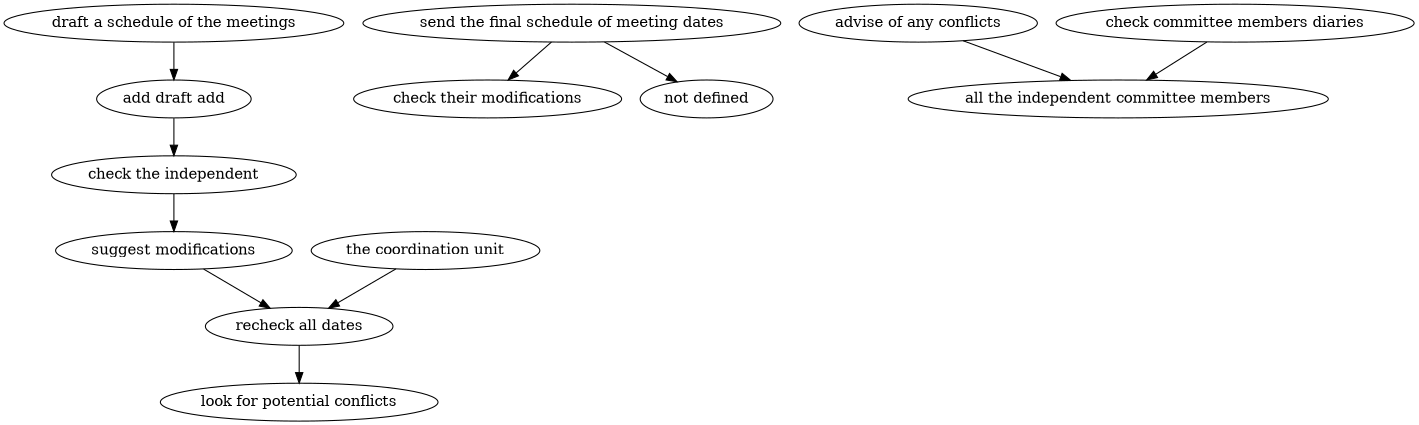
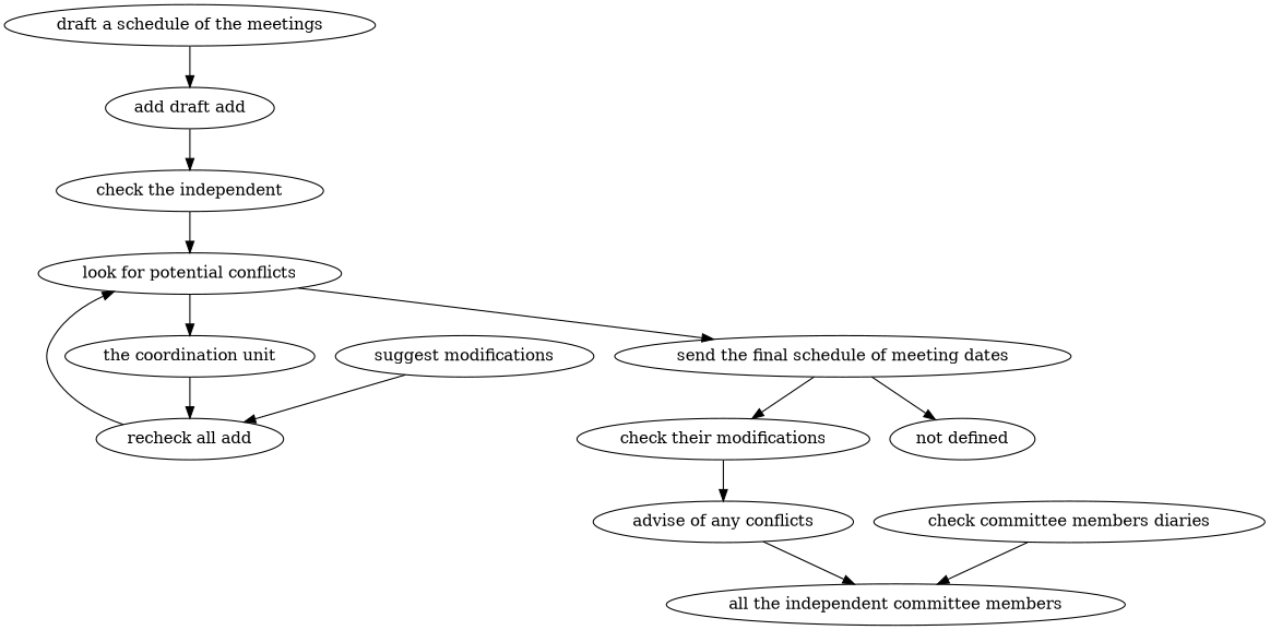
  strict digraph {
    edge [attrs="{'type': 'flow', 'label': 'flow'}"]
    "draft a schedule of the meetings" [attrs="{'type': 'Activity', 'label': 'draft a schedule of the meetings'}"]
    n2 [attrs="{'type': 'Activity', 'label': 'add draft dates'}" label="add draft add"]
    n3 [attrs="{'type': 'Activity', 'label': 'check the dates'}" label="check the independent"]
    "suggest modifications" [attrs="{'type': 'Activity', 'label': 'suggest modifications'}"]
-   "recheck all dates" [attrs="{'type': 'Activity', 'label': 'recheck all dates'}"]
+   "recheck all dates" [attrs="{'type': 'Activity', 'label': 'recheck all dates'}" label="recheck all add"]
    "look for potential conflicts" [attrs="{'type': 'Activity', 'label': 'look for potential conflicts'}"]
    "the coordination unit" [attrs="{'type': 'Actor', 'label': 'the coordination unit'}"]
    "send the final schedule of meeting dates" [attrs="{'type': 'Activity', 'label': 'send the final schedule of meeting dates'}"]
    n9 [attrs="{'type': 'Activity', 'label': 'check their diaries'}" label="check their modifications"]
    "not defined" [attrs="{'type': 'Actor', 'label': 'not defined'}"]
    "advise of any conflicts" [attrs="{'type': 'Activity', 'label': 'advise of any conflicts'}"]
    "all the independent committee members" [attrs="{'type': 'Actor', 'label': 'all the independent committee members'}"]
    "check committee members diaries" [attrs="{'type': 'Activity', 'label': 'check committee members diaries'}"]
    "draft a schedule of the meetings" -> n2
    n2 -> n3
-   n3 -> "suggest modifications"
+   n3 -> "look for potential conflicts"
    "suggest modifications" -> "recheck all dates"
    "recheck all dates" -> "look for potential conflicts"
+   "look for potential conflicts" -> "the coordination unit" [attrs="{'type': 'actor performer', 'label': 'actor performer'}"]
+   "look for potential conflicts" -> "send the final schedule of meeting dates"
    "the coordination unit" -> "recheck all dates" [attrs="{'type': 'actor performer', 'label': 'actor performer'}"]
    "send the final schedule of meeting dates" -> n9
    "send the final schedule of meeting dates" -> "not defined" [attrs="{'type': 'actor performer', 'label': 'actor performer'}"]
+   n9 -> "advise of any conflicts"
    "advise of any conflicts" -> "all the independent committee members" [attrs="{'type': 'actor performer', 'label': 'actor performer'}"]
    "check committee members diaries" -> "all the independent committee members" [attrs="{'type': 'actor performer', 'label': 'actor performer'}"]
  }
